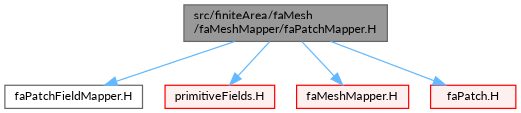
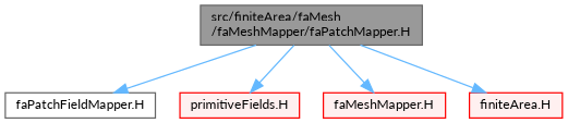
  digraph {
    fontname=Lato
    node [color=red fillcolor="#FFF0F0" fontname=Lato fontsize=10 shape=box style=filled]
    edge [color=steelblue1 fontname=Lato fontsize=10 labelfontname=Helvetica labelfontsize=10 style=solid]
    n1 [color=gray40 fillcolor=grey60 fontcolor=black height=0.2 label="src/finiteArea/faMesh\l/faMeshMapper/faPatchMapper.H" width=0.4]
    n2 [color=grey40 fillcolor=white height=0.2 label="faPatchFieldMapper.H" width=0.4]
    n3 [height=0.2 label="primitiveFields.H" width=0.4]
    n4 [height=0.2 label="faMeshMapper.H" width=0.4]
-   n5 [height=0.2 label="faPatch.H" width=0.4]
+   n5 [height=0.2 label="finiteArea.H" width=0.4]
    n1 -> n2
    n1 -> n3
    n1 -> n4
    n1 -> n5
  }
